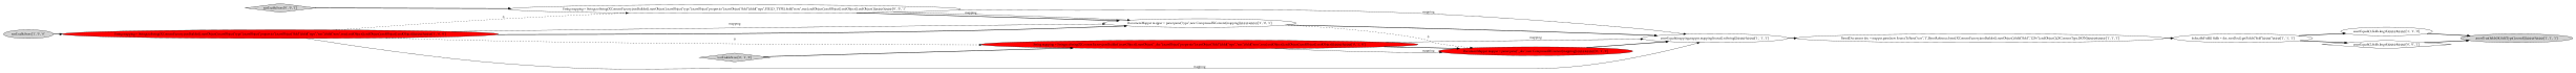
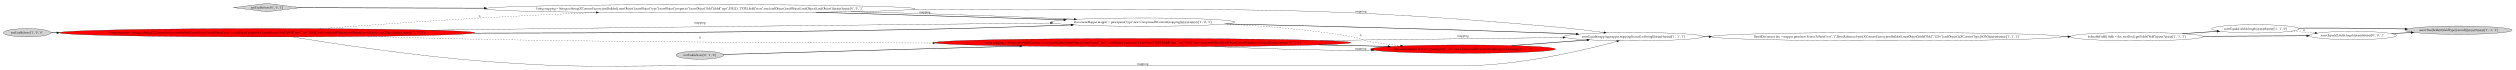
  digraph {
    fontname="EB Garamond"
    rankdir=LR
    node [fillcolor=white fontname="EB Garamond" shape=ellipse style=filled]
    edge [fontname="EB Garamond" style=bold]
    n1 [label="assertEquals(1,fields.length)@@@8@@@['1', '1', '0']"]
-   n2 [label="assertEquals(2,fields.length)@@@8@@@['0', '0', '1']" shape=diamond]
+   n2 [label="assertEquals(2,fields.length)@@@8@@@['0', '0', '1']"]
    n3 [fillcolor=lightgray label="assertTrue(fields(0(.fieldType().stored())@@@9@@@['1', '1', '1']"]
    n4 [fillcolor=lightgray label="testEnableStore['0', '0', '1']" shape=diamond]
    n5 [label="String mapping = Strings.toString(XContentFactory.jsonBuilder().startObject().startObject(\"type\").startObject(\"properties\").startObject(\"field\").field(\"type\",FIELD_TYPE).field(\"store\",true).endObject().endObject().endObject().endObject())@@@3@@@['0', '0', '1']"]
    n6 [label="DocumentMapper mapper = parser.parse(\"type\",new CompressedXContent(mapping))@@@4@@@['1', '0', '1']"]
    n7 [label="assertEquals(mapping,mapper.mappingSource().toString())@@@5@@@['1', '1', '1']"]
    n8 [fillcolor=lightgray label="testEnableStore['1', '0', '0']"]
    n9 [fillcolor=red label="String mapping = Strings.toString(XContentFactory.jsonBuilder().startObject().startObject(\"type\").startObject(\"properties\").startObject(\"field\").field(\"type\",\"text\").field(\"store\",true).endObject().endObject().endObject().endObject())@@@3@@@['1', '0', '0']"]
    n10 [fillcolor=red label="String mapping = Strings.toString(XContentFactory.jsonBuilder().startObject().startObject(\"_doc\").startObject(\"properties\").startObject(\"field\").field(\"type\",\"text\").field(\"store\",true).endObject().endObject().endObject().endObject())@@@3@@@['0', '1', '0']"]
    n11 [fillcolor=red label="DocumentMapper mapper = parser.parse(\"_doc\",new CompressedXContent(mapping))@@@4@@@['0', '1', '0']"]
    n12 [label="ParsedDocument doc = mapper.parse(new SourceToParse(\"test\",\"1\",BytesReference.bytes(XContentFactory.jsonBuilder().startObject().field(\"field\",\"1234\").endObject()),XContentType.JSON))@@@6@@@['1', '1', '1']"]
-   n13 [fillcolor=lightgray label="testEnableStore['0', '1', '0']" shape=diamond]
+   n13 [fillcolor=lightgray label="testEnableStore['0', '1', '0']"]
    n14 [label="IndexableField(( fields = doc.rootDoc().getFields(\"field\")@@@7@@@['1', '1', '1']"]
+   n1 -> n2 [label=0 style=dashed]
    n1 -> n3
    n2 -> n3
    n4 -> n5
    n5 -> n6 [label=mapping style=solid]
    n5 -> n6
    n5 -> n7 [label=mapping style=solid]
    n6 -> n7
    n6 -> n11 [label=0 style=dashed]
    n7 -> n12
    n8 -> n9
    n9 -> n5 [label=0 style=dashed]
    n9 -> n6 [label=mapping style=solid]
    n9 -> n6
    n9 -> n7 [label=mapping style=solid]
    n9 -> n10 [label=0 style=dashed]
    n10 -> n7 [label=mapping style=solid]
    n10 -> n11
    n10 -> n11 [label=mapping style=solid]
    n11 -> n7
    n12 -> n14
    n13 -> n10
    n14 -> n1
    n14 -> n2
  }
